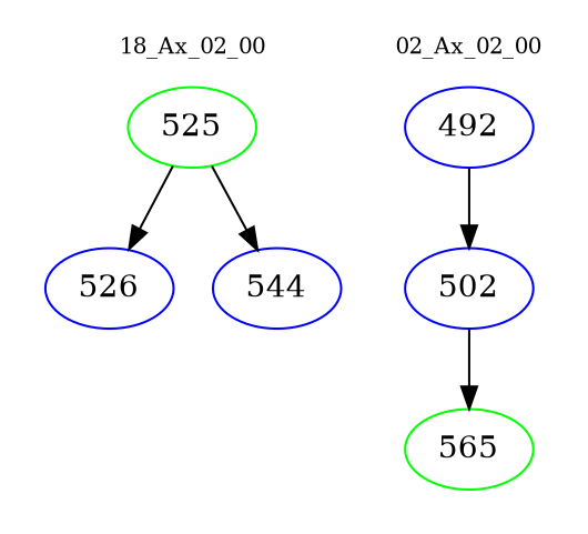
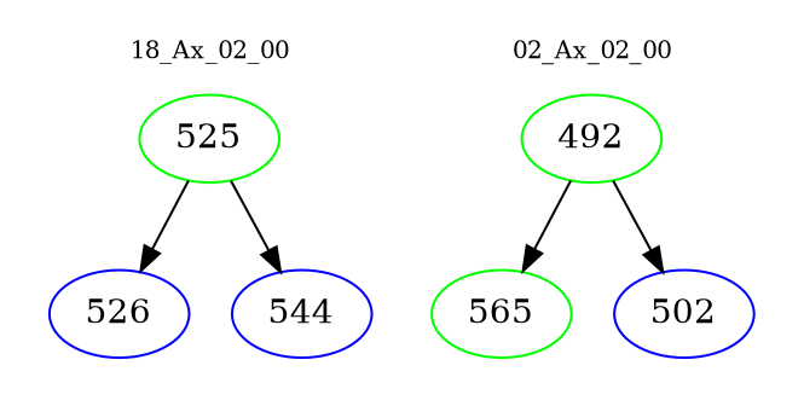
  digraph {
    node [color=green]
    edge [color=black]
    n1 [label=525]
    n2 [color=blue label=526]
    n3 [color=blue label=544]
-   n4 [color=blue label=492]
+   n4 [label=492]
    n5 [label=565]
    n6 [color=blue label=502]
    subgraph cluster_1 {
      color=white
      fontsize=10
      label="18_Ax_02_00"
      n1
      n2
      n3
    }
    subgraph cluster_2 {
      color=white
      fontsize=10
      label="02_Ax_02_00"
      n4
      n5
      n6
    }
    n1 -> n2
    n1 -> n3
-   n6 -> n5
+   n4 -> n5
    n4 -> n6
  }
